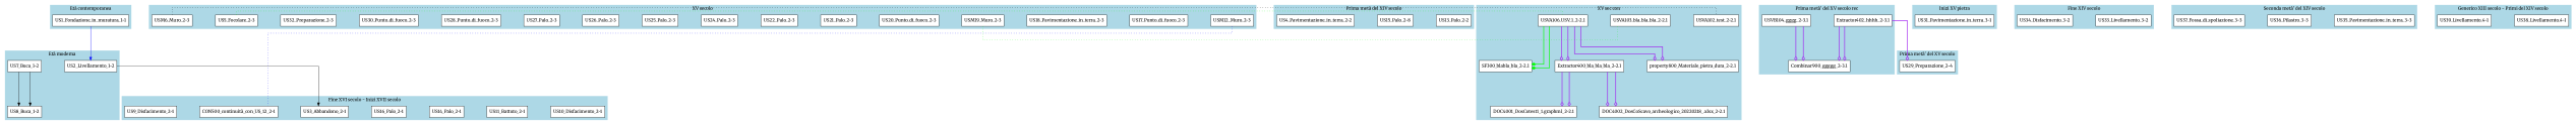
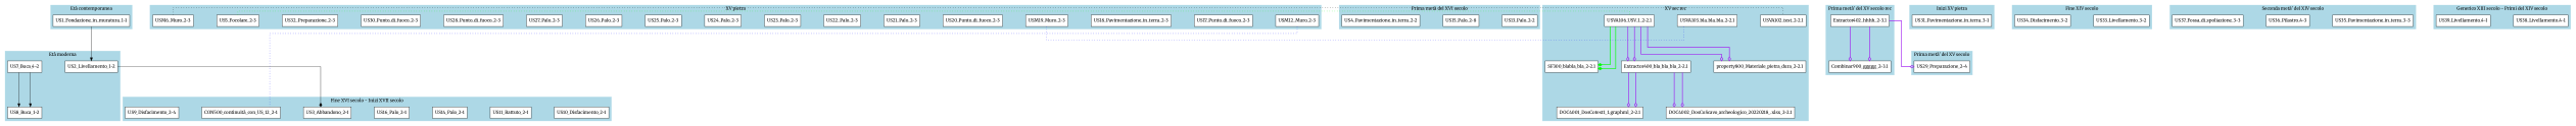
  digraph {
    compound=true
    fontname=Merriweather
    nodesep=1
    rankdir=TB
    ranksep=1.5
    splines=ortho
    node [fillcolor=white fontname=Merriweather shape=box style=filled]
    edge [arrowhead=odiamond color=purple fontname=Merriweather style=bold]
    n1 [height=0.5 label="US1_Fondazione_in_muratura_1-1" width=2.8889]
    n2 [height=0.5 label="US2_Livellamento_1-2" width=2.0035]
-   n3 [height=0.5 label="US7_Buca_1-2" width=1.3785]
+   n3 [height=0.5 label="US7_Buca_4-2" width=1.3785]
    n4 [height=0.5 label="US8_Buca_1-2" width=1.3785]
    n5 [height=0.5 label="US10_Disfacimento_2-1" width=2.1076]
    n6 [height=0.5 label="US11_Battuto_2-1" width=1.6389]
    n7 [height=0.5 label="US14_Palo_2-1" width=1.4201]
    n8 [height=0.5 label="US16_Palo_2-1" width=1.4201]
    n9 [height=0.5 label="US3_Abbandono_2-1" width=1.8681]
    n10 [height=0.5 label="CON500_continuità_con_US_12_2-1" width=3.066]
-   n11 [height=0.5 label="US9_Disfacimento_2-1" width=2.0139]
+   n11 [height=0.5 label="US9_Disfacimento_2-4" width=2.0139]
    n12 [height=0.5 label="US13_Palo_2-2" width=1.4201]
    n13 [height=0.5 label="US15_Palo_2-8" width=1.4201]
    n14 [height=0.5 label="US4_Pavimentazione_in_terra_2-2" width=2.8785]
    n15 [height=0.5 label="USVA102_test_2-2.1" width=1.8368]
    n16 [height=0.5 label="USVA103_bla_bla_bla_2-2.1" width=2.4514]
    n17 [height=0.5 label="USVA106_USV_1_2-2.1" width=2.1389]
    n18 [height=0.5 label="SF300_blabla_bla_2-2.1" width=2.0764]
    n19 [height=0.5 label="Extractor400_bla_bla_bla_2-2.1" width=2.6597]
    n20 [height=0.5 label="property800_Materiale_pietra_dura_2-2.1" width=3.3993]
    n21 [height=0.5 label="DOC4001_DosCo\test1_1.graphml_2-2.1" width=3.3264]
    n22 [height=0.5 label="DOC4002_DosCo\Scavo_archeologico_20220218_.xlsx_2-2.1" width=4.9201]
    n23 [height=0.5 label="USM12_Muro_2-3" width=1.691]
    n24 [height=0.5 label="US17_Punto_di_fuoco_2-3" width=2.2847]
    n25 [height=0.5 label="US18_Pavimentazione_in_terra_2-3" width=2.9722]
    n26 [height=0.5 label="USM19_Muro_2-3" width=1.691]
    n27 [height=0.5 label="US20_Punto_di_fuoco_2-3" width=2.2847]
    n28 [height=0.5 label="US21_Palo_2-3" width=1.4201]
    n29 [height=0.5 label="US22_Palo_2-3" width=1.4201]
+   n30 [height=0.5 label="US23_Palo_2-3" width=1.4201]
    n31 [height=0.5 label="US24_Palo_2-3" width=1.4201]
    n32 [height=0.5 label="US25_Palo_2-3" width=1.4201]
    n33 [height=0.5 label="US26_Palo_2-3" width=1.4201]
    n34 [height=0.5 label="US27_Palo_2-3" width=1.4201]
    n35 [height=0.5 label="US28_Punto_di_fuoco_2-3" width=2.2847]
    n36 [height=0.5 label="US30_Punto_di_fuoco_2-3" width=2.2847]
    n37 [height=0.5 label="US32_Preparazione_2-3" width=2.066]
    n38 [height=0.5 label="US5_Focolare_2-3" width=1.6493]
    n39 [height=0.5 label="USM6_Muro_2-3" width=1.5972]
-   n40 [height=0.5 label="USVB104_gggg_2-3.1" width=1.9618]
    n41 [height=0.5 label="Combinar900_ggggg_2-3.1" width=2.316]
    n42 [height=0.5 label="Extractor402_hhhh_2-3.1" width=2.1597]
    n43 [height=0.5 label="US29_Preparazione_2-4" width=2.066]
    n44 [height=0.5 label="US31_Pavimentazione_in_terra_3-1" width=2.9722]
    n45 [height=0.5 label="US33_Livellamento_3-2" width=2.0972]
    n46 [height=0.5 label="US34_Disfacimento_3-2" width=2.1076]
    n47 [height=0.5 label="US35_Pavimentazione_in_terra_3-3" width=2.9722]
-   n48 [height=0.5 label="US36_Pilastro_3-3" width=1.6597]
+   n48 [height=0.5 label="US36_Pilastro_4-3" width=1.6597]
    n49 [height=0.5 label="US37_Fossa_di_spoliazione_3-3" width=2.7014]
    n50 [height=0.5 label="US38_Livellamento_4-1" width=2.0972]
    n51 [height=0.5 label="US39_Livellamento_4-1" width=2.0972]
    subgraph cluster_1 {
      color=lightblue
      label="Età contemporanea"
      rank=same
      style=filled
      n1
    }
    subgraph cluster_2 {
      color=lightblue
      label="Età moderna"
      rank=same
      style=filled
      n2
      n3
      n4
    }
    subgraph cluster_3 {
      color=lightblue
      label="Fine XVI secolo - Inizi XVII secolo"
      rank=same
      style=filled
      n5
      n6
      n7
      n8
      n9
      n10
      n11
    }
    subgraph cluster_4 {
      color=lightblue
-     label="Prima metà del XIV secolo"
+     label="Prima metà del XVI secolo"
      rank=same
      style=filled
      n12
      n13
      n14
    }
    subgraph cluster_5 {
      color=lightblue
-     label="XV sec con"
+     label="XV sec rec"
      rank=same
      style=filled
      n15
      n16
      n17
      n18
      n19
      n20
      n21
      n22
    }
    subgraph cluster_6 {
      color=lightblue
-     label="XV secolo"
+     label="XV pietra"
      rank=same
      style=filled
      n23
      n24
      n25
      n26
      n27
      n28
      n29
+     n30
      n31
      n32
      n33
      n34
      n35
      n36
      n37
      n38
      n39
    }
    subgraph cluster_7 {
      color=lightblue
      label="Prima metà' del XV secolo rec"
      rank=same
      style=filled
-     n40
      n41
      n42
    }
    subgraph cluster_8 {
      color=lightblue
      label="Prima metà' del XV secolo"
      rank=same
      style=filled
      n43
    }
    subgraph cluster_9 {
      color=lightblue
      label="Inizi XV pietra"
      rank=same
      style=filled
      n44
    }
    subgraph cluster_10 {
      color=lightblue
      label="Fine XIV secolo"
      rank=same
      style=filled
      n45
      n46
    }
    subgraph cluster_11 {
      color=lightblue
      label="Seconda metà' del XIV secolo"
      rank=same
      style=filled
      n47
      n48
      n49
    }
    subgraph cluster_12 {
      color=lightblue
      label="Generico XIII secolo - Primi del XIV secolo"
      rank=same
      style=filled
      n50
      n51
    }
    subgraph sub_13 {
      n1
      n2
      n3
      n4
      n9
    }
    subgraph sub_14 {
      n10
      n15
      n16
      n17
      n23
      n26
      n38
      n39
    }
    subgraph sub_15 {
      n17
      n18
    }
    subgraph sub_16 {
      n17
      n19
      n20
      n21
      n22
-     n40
      n41
      n42
      n43
    }
-   n1 -> n2 [arrowhead=normal color=blue style=solid]
-   n2 -> n9 [arrowhead=normal color=black style=solid]
+   n1 -> n2 [arrowhead=normal color=black style=solid]
+   n2 -> n9 [arrowhead=diamond color=black style=solid]
    n3 -> n4 [arrowhead=normal color=black style=solid]
    n3 -> n4 [arrowhead=normal color=black style=solid]
    n17 -> n18 [arrowhead=diamond color=green]
    n17 -> n18 [arrowhead=diamond color=green]
    n17 -> n19
    n17 -> n19
    n17 -> n20
    n17 -> n20
    n19 -> n21
    n19 -> n21
    n19 -> n22
    n19 -> n22
    n23 -> n10 [arrowhead=none color=blue constraint=False style=dotted]
-   n26 -> n16 [arrowhead=none color=green constraint=False style=dotted]
+   n26 -> n16 [arrowhead=none color=blue constraint=False style=dotted]
    n38 -> n17 [arrowhead=none color=green constraint=False style=dotted]
    n39 -> n15 [arrowhead=none color=black constraint=False style=dotted]
-   n40 -> n41
-   n40 -> n41
    n42 -> n41
    n42 -> n41
    n42 -> n43
  }
